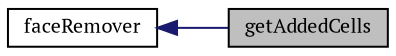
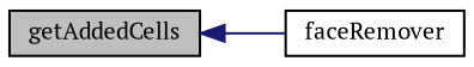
  digraph {
    rankdir=LR
    fontname="PT Serif"
    node [color=black fontname="PT Serif" fontsize=10 shape=record]
    n1 [fillcolor=grey75 fontcolor=black height=0.2 label=getAddedCells style=filled width=0.4]
    n2 [height=0.2 label=faceRemover width=0.4]
-   n2 -> n1 [color=midnightblue dir=back fontname="PT Serif" fontsize=10 labelfontname=Helvetica labelfontsize=10 style=solid]
+   n1 -> n2 [color=midnightblue dir=back fontname="PT Serif" fontsize=10 labelfontname=Helvetica labelfontsize=10 style=solid]
  }
